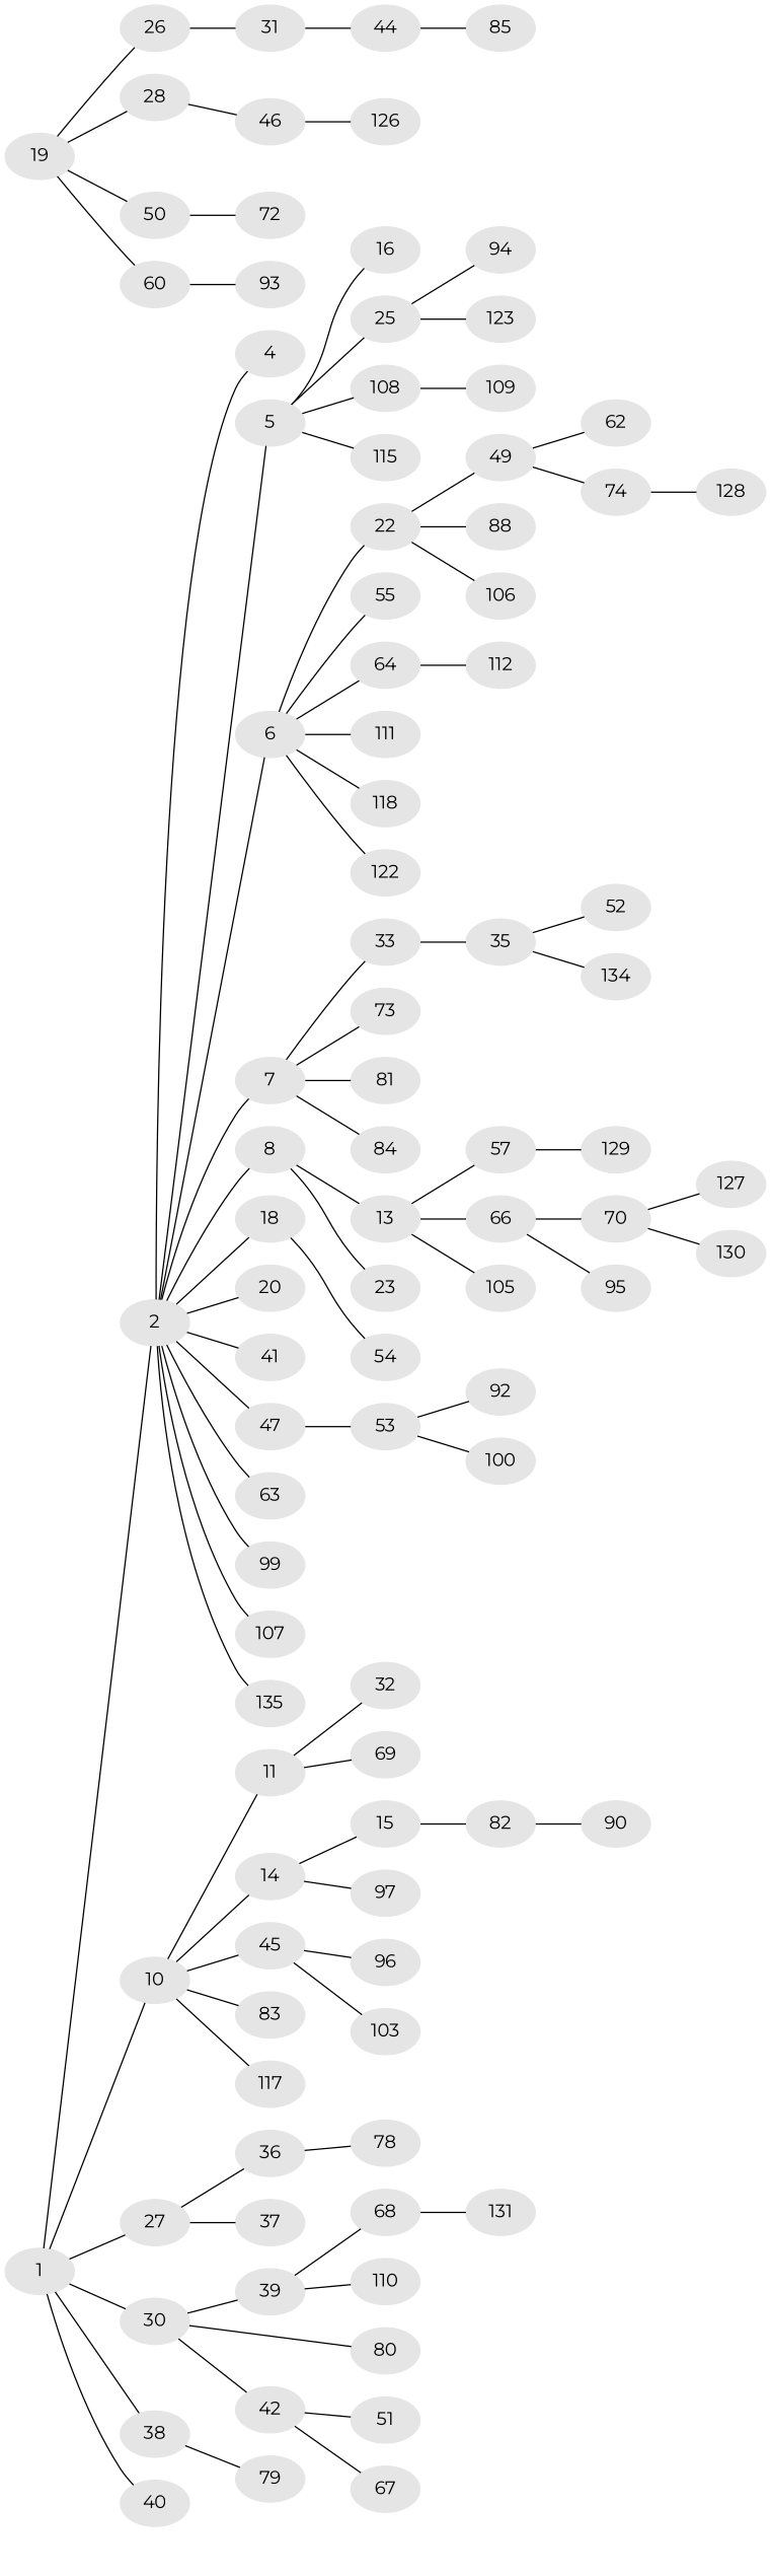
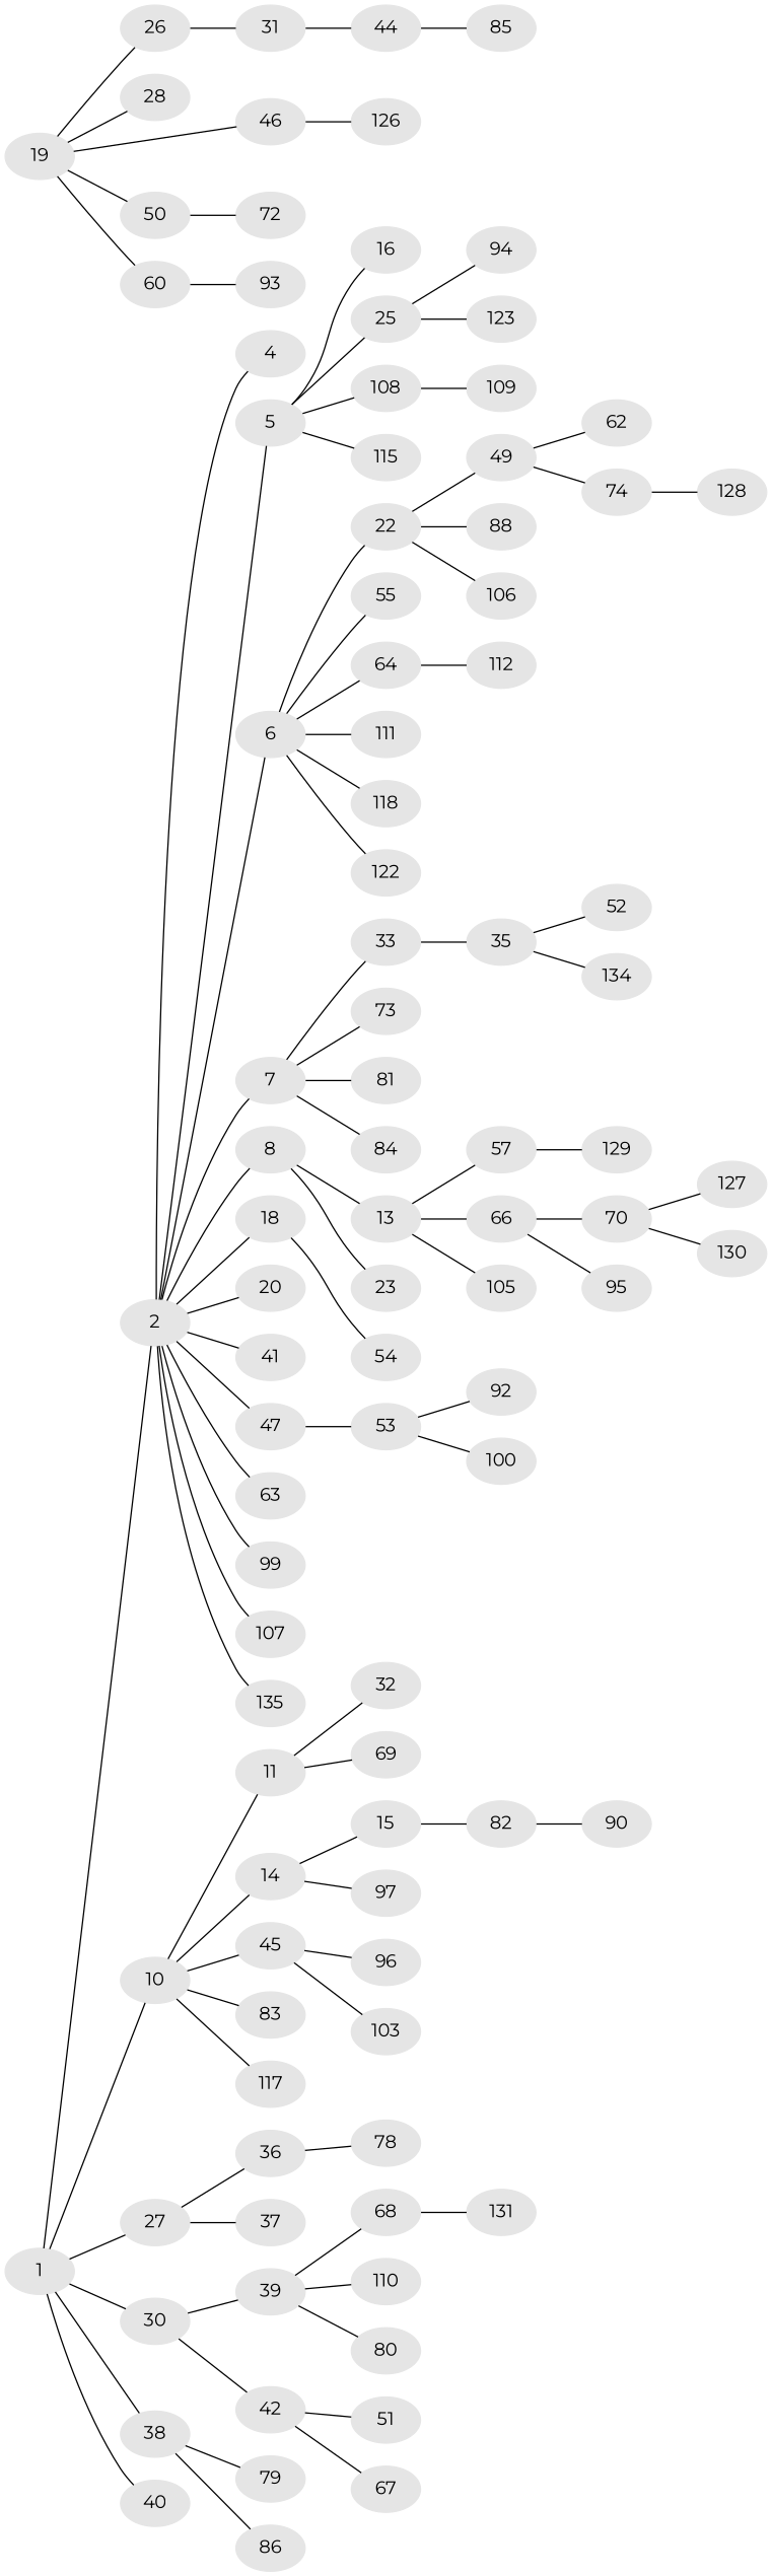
  graph {
    fontname=Montserrat
    rankdir=LR
    node [color=gray90 fontname=Montserrat style=filled]
    edge [fontname=Montserrat]
    1 [super="+76"]
    2 [super="+3"]
    10 [super="+12"]
    27 [super="+29"]
    30
    38 [super="+77"]
    40 [super="+101"]
    4 [super="+75"]
    5 [super="+9"]
    6 [super="+17"]
    7
    8
    18
    20
    41
    47 [super="+58"]
    63
    99
    107
    135
    11 [super="+56"]
    14
    45 [super="+65"]
    83
    117
    19 [super="+24"]
    26
    28 [super="+71"]
    46
    50
    60 [super="+121"]
    36
    37
    39 [super="+43"]
    42 [super="+91"]
    79
+   86
    16 [super="+21"]
    25 [super="+61"]
    108
    115
    22 [super="+120"]
    55 [super="+113"]
    64
    111
    118
    122
    33
    73 [super="+116"]
    81 [super="+114"]
    84 [super="+132"]
    13 [super="+48"]
    23 [super="+104"]
    54 [super="+125"]
    53
    94
    123
    109 [super="+124"]
    49 [super="+119"]
    88
    106
    112
    35 [super="+102"]
    57
    66
    105
    32
    69
    15 [super="+34"]
    97
    96
    103
    129
    70 [super="+87"]
    95
    82
    90
    31 [super="+59"]
    126
    72 [super="+89"]
    93
    62
    74
    44
    78
    68
    80 [super="+98"]
    110
    51
    67
    85
    52
    134
    131
    92 [super="+133"]
    100
    128
    127
    130
    1 -- 2
    1 -- 10
    1 -- 27
    1 -- 30
    1 -- 38
    1 -- 40
    2 -- 4
    2 -- 5
    2 -- 6
    2 -- 7
    2 -- 8
    2 -- 18
    2 -- 20
    2 -- 41
    2 -- 47
    2 -- 63
    2 -- 99
    2 -- 107
    2 -- 135
    10 -- 11
    10 -- 14
    10 -- 45
    10 -- 83
    10 -- 117
    27 -- 36
    27 -- 37
    30 -- 39
    30 -- 42
    38 -- 79
+   38 -- 86
    5 -- 16
    5 -- 25
    5 -- 108
    5 -- 115
    6 -- 22
    6 -- 55
    6 -- 64
    6 -- 111
    6 -- 118
    6 -- 122
    7 -- 33
    7 -- 73
    7 -- 81
    7 -- 84
    8 -- 13
    8 -- 23
    18 -- 54
    47 -- 53
    11 -- 32
    11 -- 69
    14 -- 15
    14 -- 97
    45 -- 96
    45 -- 103
    19 -- 26
    19 -- 28
-   28 -- 46
+   19 -- 46
    19 -- 50
    19 -- 60
    26 -- 31
    46 -- 126
    50 -- 72
    60 -- 93
    36 -- 78
    39 -- 68
-   30 -- 80
+   39 -- 80
    39 -- 110
    42 -- 51
    42 -- 67
    25 -- 94
    25 -- 123
    108 -- 109
    22 -- 49
    22 -- 88
    22 -- 106
    64 -- 112
    33 -- 35
    13 -- 57
    13 -- 66
    13 -- 105
    53 -- 92
    53 -- 100
    49 -- 62
    49 -- 74
    35 -- 52
    35 -- 134
    57 -- 129
    66 -- 70
    66 -- 95
    15 -- 82
    70 -- 127
    70 -- 130
    82 -- 90
    31 -- 44
    74 -- 128
    44 -- 85
    68 -- 131
  }
